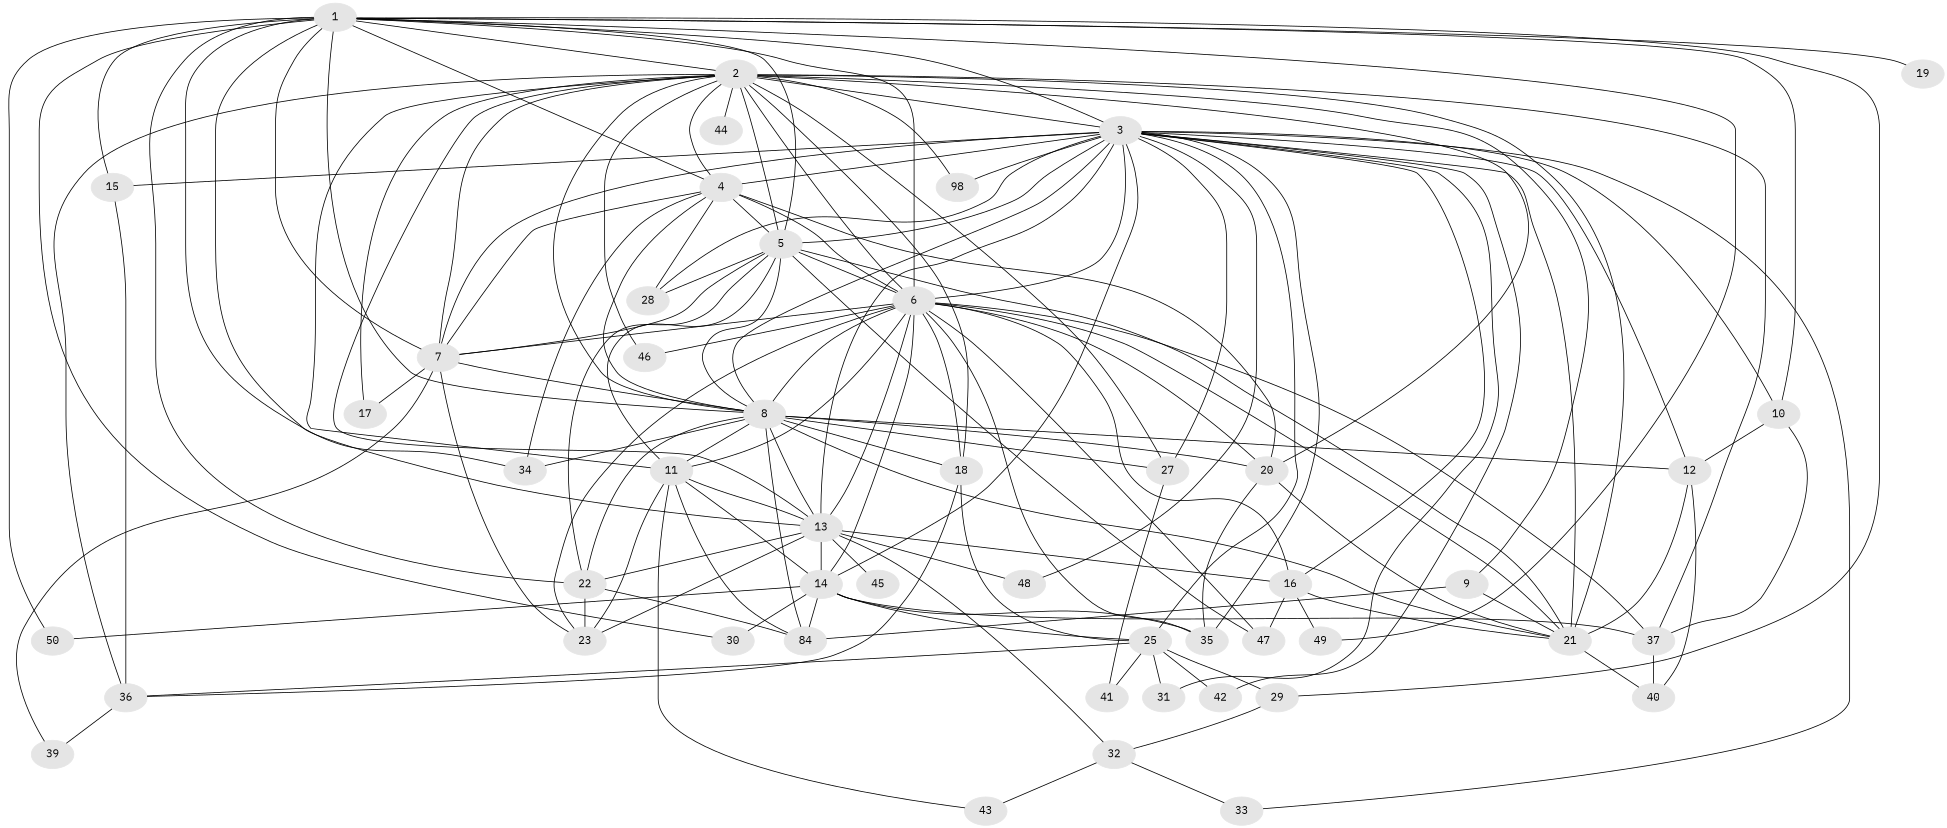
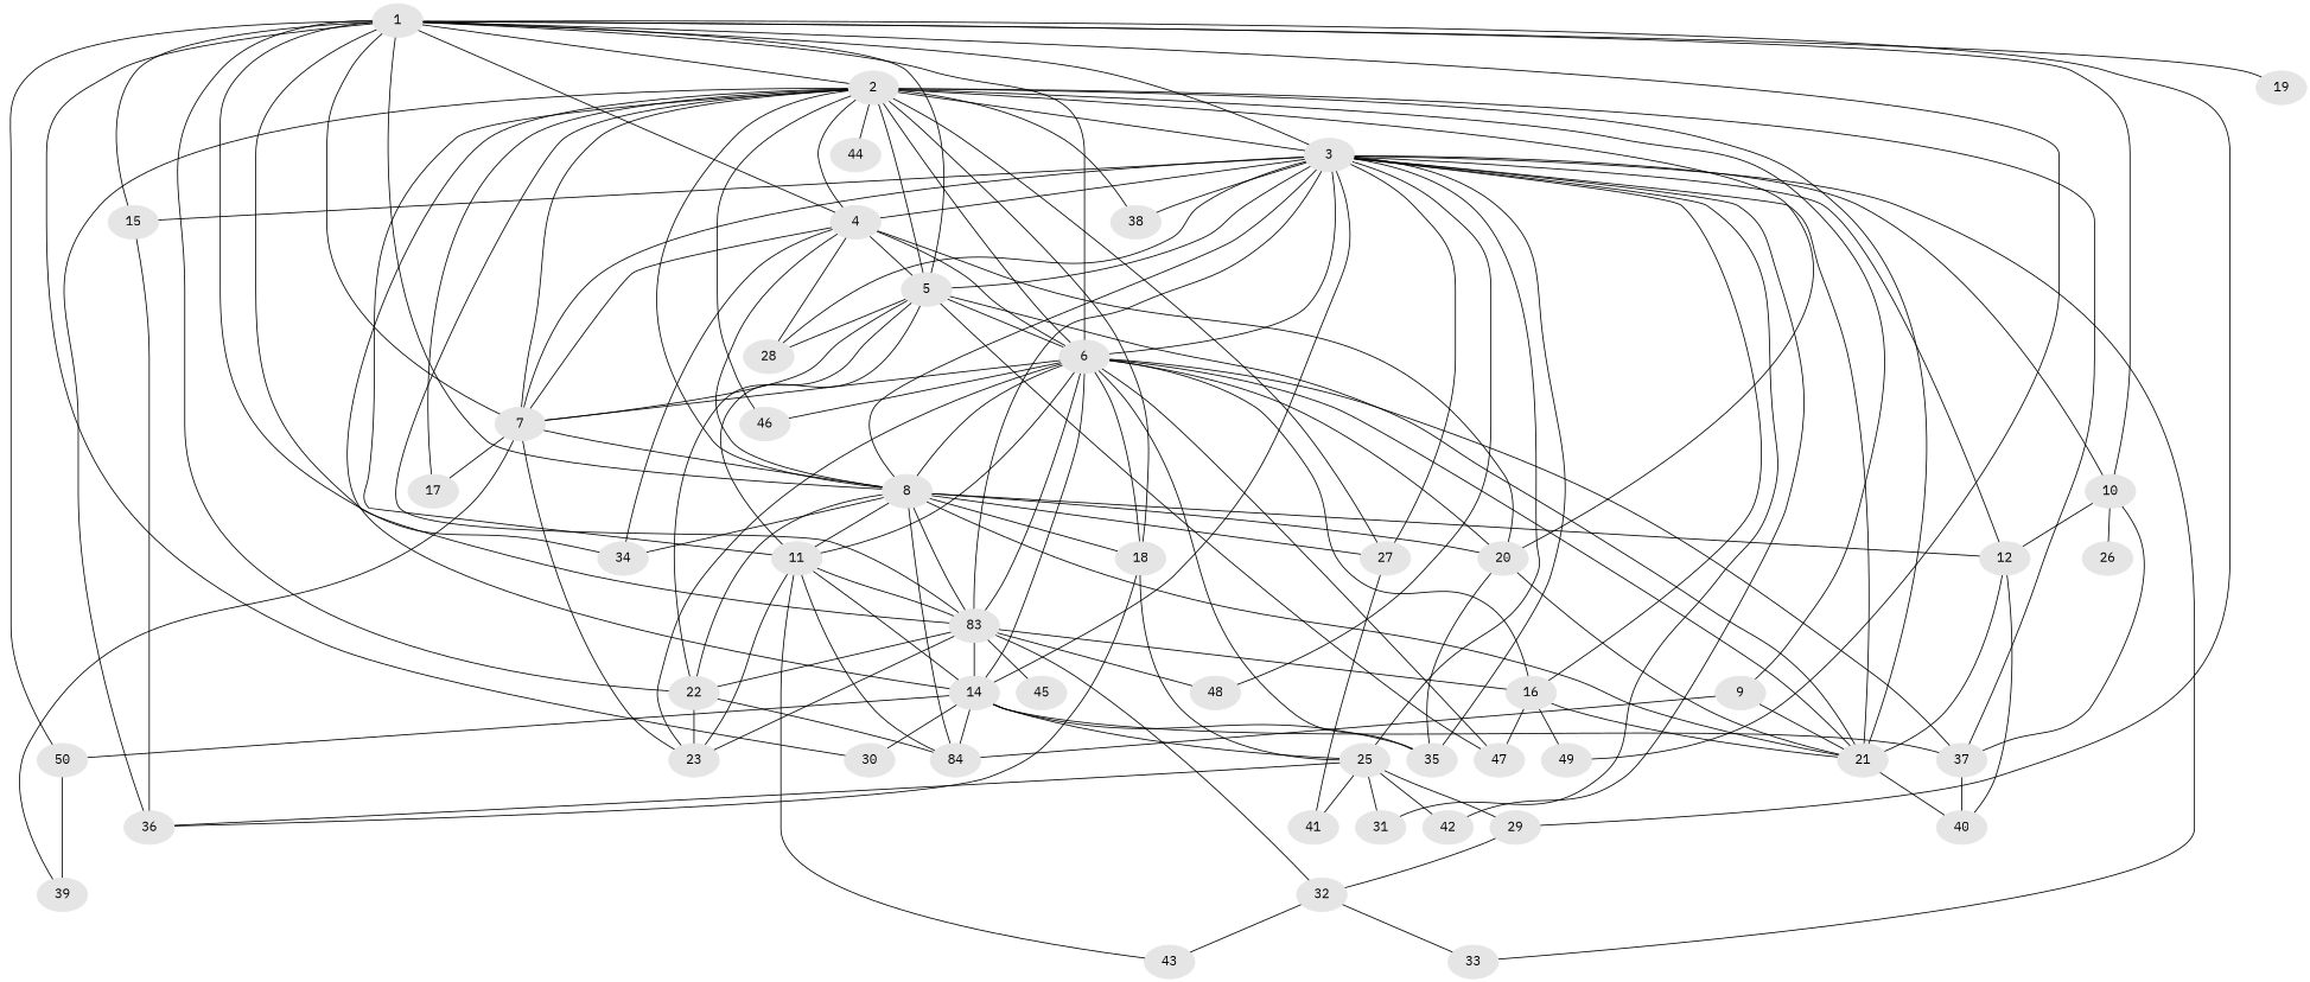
  graph {
    fontname="IBM Plex Mono"
    node [color=gray90 fontname="IBM Plex Mono" style=filled]
    edge [fontname="IBM Plex Mono" weight=1.0]
    1
    2
    3
    4
    5
    6
    7
    8
    10
-   13
+   13 [label=83]
    15
    19
    22
    29
    30
    34
    49
    50
    9
    11
    14
    17
    18
    20
    21
    27
    36
    37
-   38 [label=98]
+   38
    44
    46
    12
    16
    25
    28
    31
    33
    35
    42
    48
    47
    23
    39
    n44 [label=84]
+   26
    45
    32
    43
    40
    41
    1 -- 2
    1 -- 3
    1 -- 4
    1 -- 5 [weight=2.0]
    1 -- 6
    1 -- 7 [weight=2.0]
    1 -- 8 [weight=2.0]
    1 -- 10
    1 -- 13
    1 -- 15
    1 -- 19
    1 -- 22
    1 -- 29
    1 -- 30
    1 -- 34
    1 -- 49
    1 -- 50
    2 -- 3
    2 -- 4 [weight=2.0]
    2 -- 5 [weight=2.0]
    2 -- 6 [weight=3.0]
    2 -- 7
    2 -- 8 [weight=2.0]
    2 -- 13
    2 -- 9 [weight=2.0]
    2 -- 11
+   2 -- 14
    2 -- 17 [weight=2.0]
    2 -- 18
    2 -- 20
    2 -- 21
    2 -- 27
    2 -- 36
    2 -- 37
    2 -- 38
    2 -- 44
    2 -- 46
    3 -- 4
    3 -- 5 [weight=2.0]
    3 -- 6 [weight=2.0]
    3 -- 7
    3 -- 8 [weight=3.0]
    3 -- 10
    3 -- 13
    3 -- 15
    3 -- 14
    3 -- 21
    3 -- 27
    3 -- 38
    3 -- 12
    3 -- 16
    3 -- 25
    3 -- 28
    3 -- 31
    3 -- 33
    3 -- 35
    3 -- 42
    3 -- 48
    4 -- 5 [weight=2.0]
    4 -- 6 [weight=10.0]
    4 -- 7 [weight=2.0]
    4 -- 8 [weight=2.0]
    4 -- 34
    4 -- 20
    4 -- 28
    5 -- 6 [weight=2.0]
    5 -- 7 [weight=3.0]
-   5 -- 8 [weight=4.0]
    5 -- 22
    5 -- 11
    5 -- 21 [weight=6.0]
    5 -- 28 [weight=2.0]
    5 -- 47 [weight=2.0]
    6 -- 7
    6 -- 8 [weight=4.0]
    6 -- 13 [weight=3.0]
    6 -- 11
    6 -- 14 [weight=9.0]
    6 -- 18
    6 -- 20
    6 -- 21
    6 -- 37
    6 -- 46
    6 -- 16
    6 -- 35
    6 -- 47
    6 -- 23
    7 -- 8 [weight=2.0]
    7 -- 17
    7 -- 23
    7 -- 39
    8 -- 13 [weight=10.0]
    8 -- 22
    8 -- 34
    8 -- 11
    8 -- 18 [weight=2.0]
    8 -- 20
    8 -- 21
    8 -- 27
    8 -- 12 [weight=4.0]
    8 -- n44
    10 -- 37
    10 -- 12 [weight=2.0]
+   10 -- 26
    13 -- 22
    13 -- 14
    13 -- 16
    13 -- 48
    13 -- 23 [weight=2.0]
    13 -- 45
    13 -- 32
    15 -- 36
    22 -- 23 [weight=6.0]
    22 -- n44
    29 -- 32
    9 -- 21
    9 -- n44 [weight=2.0]
    11 -- 13
    11 -- 14
    11 -- 23
    11 -- n44
    11 -- 43
    14 -- 30
    14 -- 50
    14 -- 37
    14 -- 25
    14 -- 35
    14 -- n44
    18 -- 36
    18 -- 25
    20 -- 21
    20 -- 35
    21 -- 40
    27 -- 41
-   36 -- 39
+   50 -- 39
    37 -- 40
    12 -- 21
    12 -- 40
    16 -- 49
    16 -- 21
    16 -- 47 [weight=2.0]
    25 -- 29
    25 -- 36
    25 -- 31
    25 -- 42
    25 -- 41
    32 -- 33
    32 -- 43
  }
